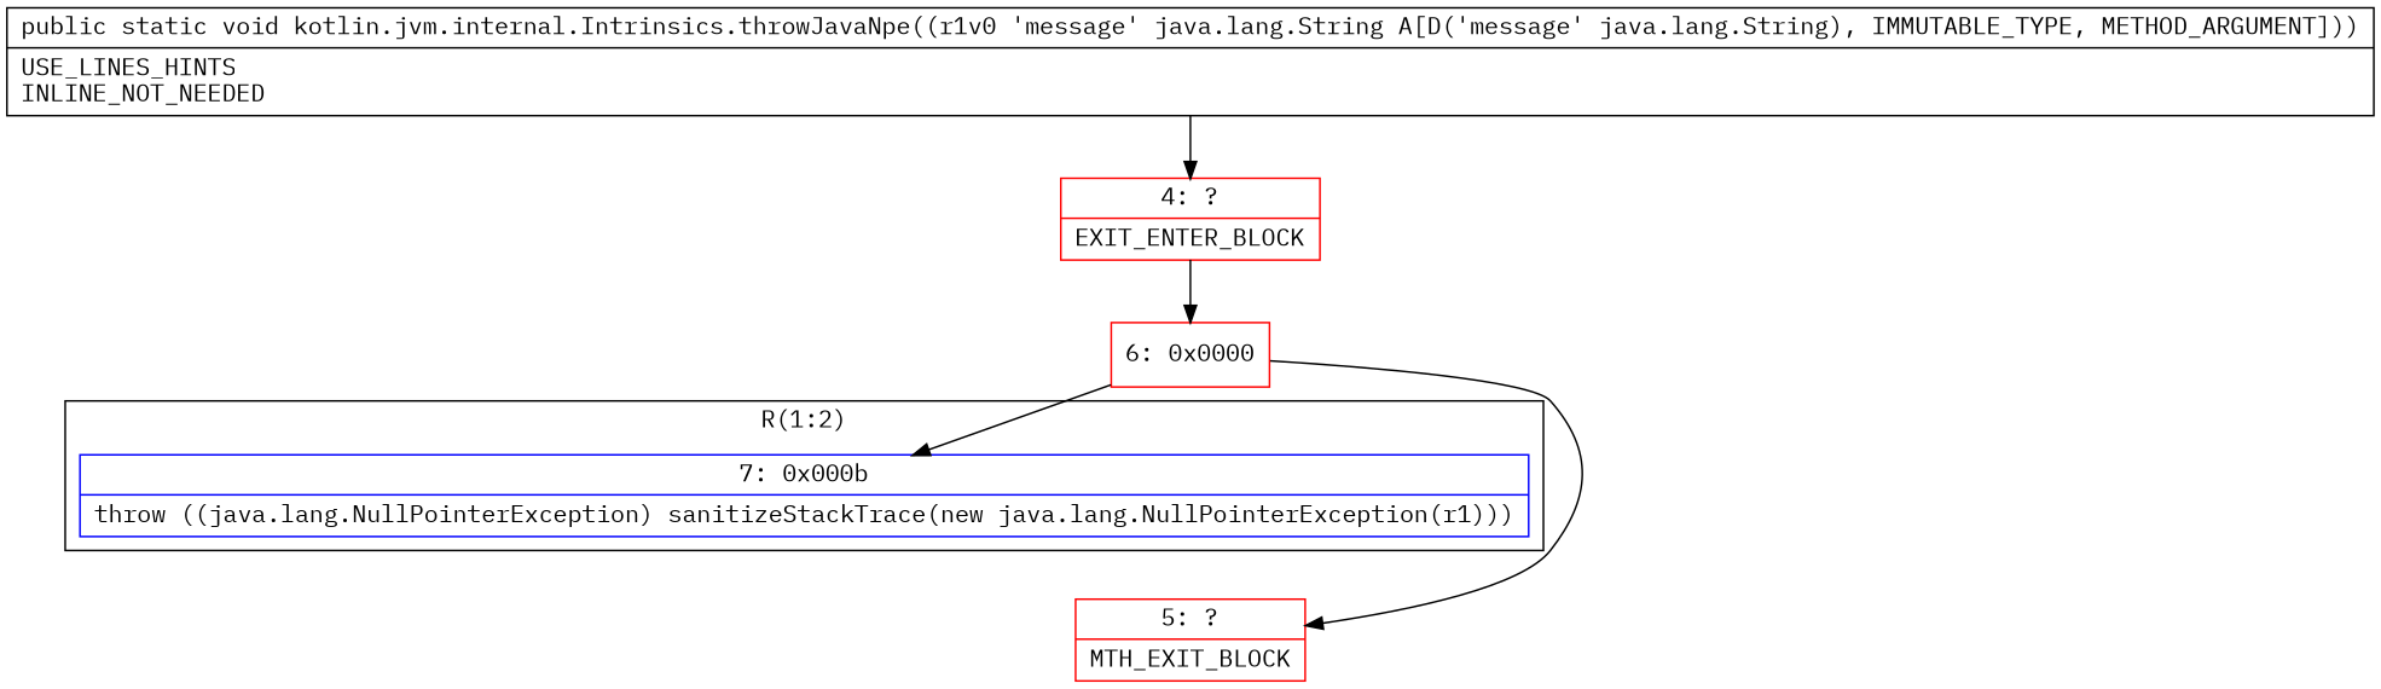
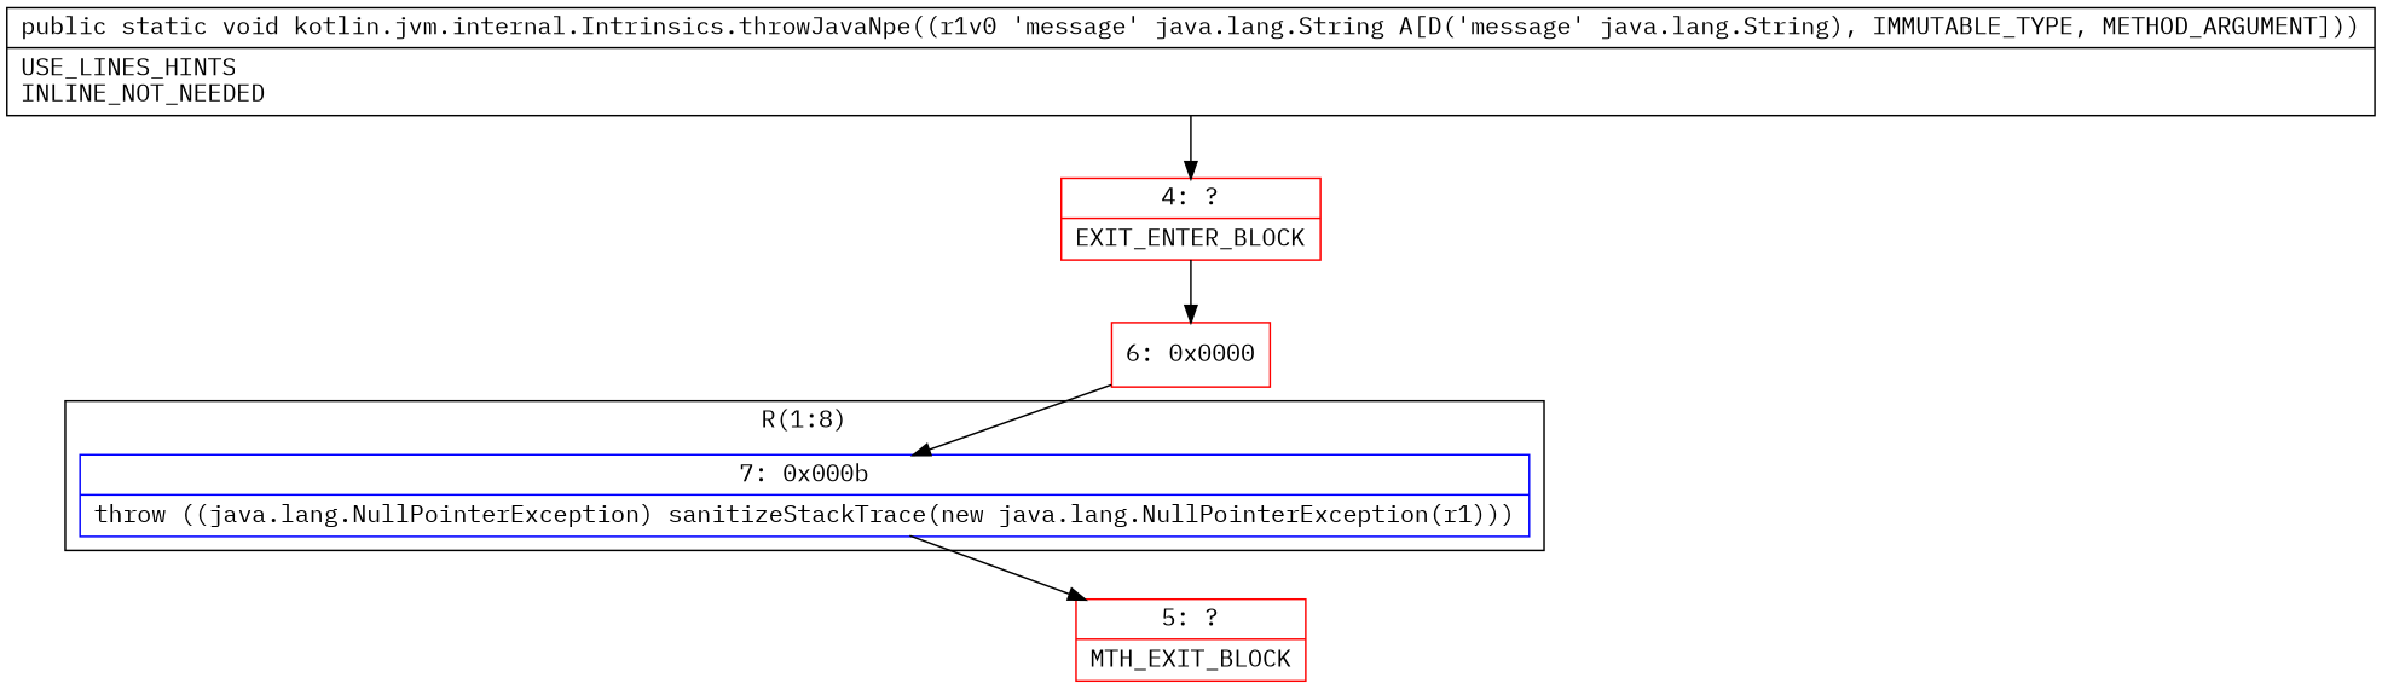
  digraph {
    fontname="IBM Plex Mono"
    node [color=red fontname="IBM Plex Mono" shape=record]
    edge [fontname="IBM Plex Mono"]
    n1 [color=blue label="{7\:\ 0x000b|throw ((java.lang.NullPointerException) sanitizeStackTrace(new java.lang.NullPointerException(r1)))\l}"]
    n2 [label="{5\:\ ?|MTH_EXIT_BLOCK\l}"]
    n3 [label="{4\:\ ?|EXIT_ENTER_BLOCK\l}"]
    n4 [label="{6\:\ 0x0000}"]
    n5 [label="{public static void kotlin.jvm.internal.Intrinsics.throwJavaNpe((r1v0 'message' java.lang.String A[D('message' java.lang.String), IMMUTABLE_TYPE, METHOD_ARGUMENT]))  | USE_LINES_HINTS\lINLINE_NOT_NEEDED\l}" color=""]
    subgraph cluster_1 {
-     label="R(1:2)"
+     label="R(1:8)"
      n1
    }
-   n4 -> n2
+   n1 -> n2
    n3 -> n4
    n4 -> n1
    n5 -> n3
  }
